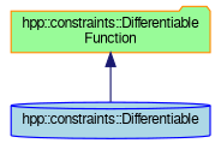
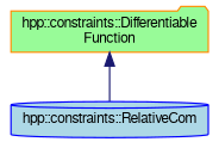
  digraph {
    node [fontname=FreeSans fontsize=10 style=filled]
-   n1 [color=blue fillcolor=lightblue fontcolor=black height=0.2 label="hpp::constraints::Differentiable" shape=cylinder width=0.4]
+   n1 [color=blue fillcolor=lightblue fontcolor=black height=0.2 label="hpp::constraints::RelativeCom" shape=cylinder width=0.4]
    n2 [color=darkorange fillcolor=palegreen height=0.2 label="hpp::constraints::Differentiable\lFunction" shape=folder width=0.4]
    n2 -> n1 [color=midnightblue dir=back fontname=FreeSans fontsize=10 labelfontname=FreeSans labelfontsize=10 style=solid]
  }
